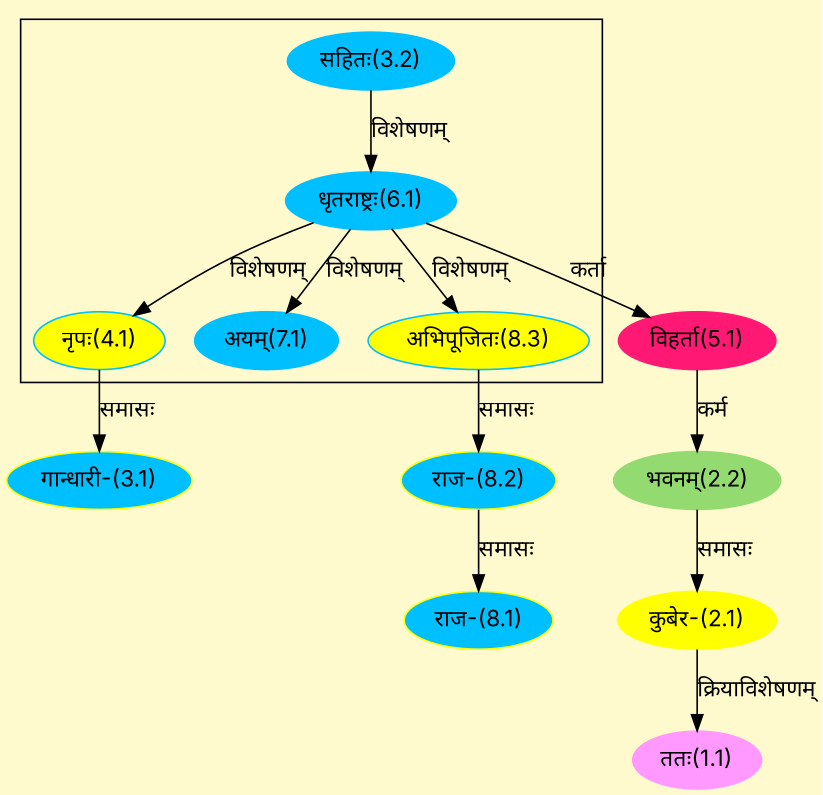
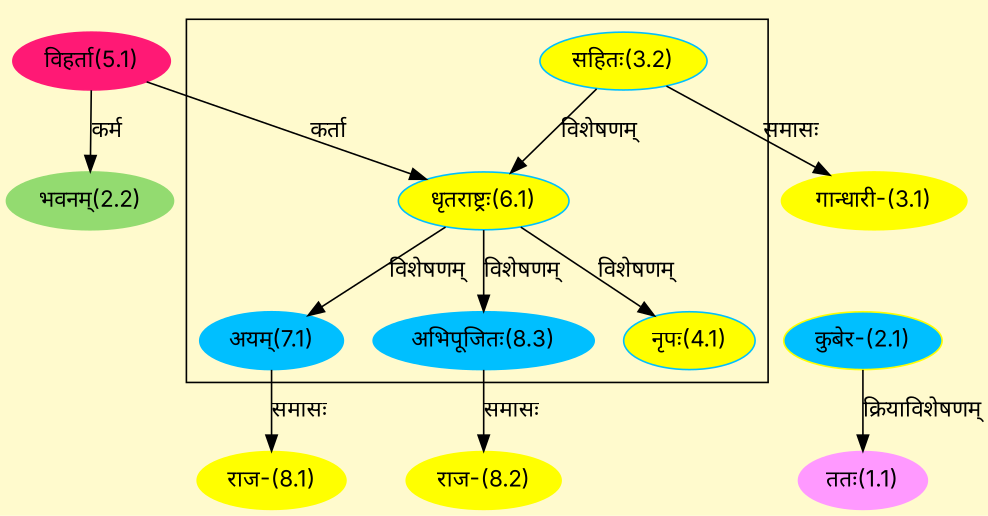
  digraph {
    bgcolor=lemonchiffon1
    compound=true
    fontname=Inter
    rankdir=BT
    node [color="#00BFFF" fontname=Inter style=filled]
    edge [dir=back fontname=Inter]
-   n1 [label="सहितः(3.2)"]
-   n2 [label="धृतराष्ट्रः(6.1)"]
+   n1 [label="सहितः(3.2)" fillcolor="#FFFF00"]
+   n2 [label="धृतराष्ट्रः(6.1)" fillcolor="#FFFF00"]
    n3 [fillcolor="#FFFF00" label="नृपः(4.1)"]
    n4 [label="अयम्(7.1)"]
-   n5 [label="अभिपूजितः(8.3)" fillcolor="#FFFF00"]
+   n5 [label="अभिपूजितः(8.3)"]
    n6 [color="#FF1975" label="विहर्ता(5.1)"]
    n7 [color="#FF99FF" label="ततः(1.1)"]
-   n8 [color="#FFFF00" label="कुबेर-(2.1)"]
+   n8 [color="#FFFF00" label="कुबेर-(2.1)" fillcolor="#00BFFF"]
    n9 [color="#93DB70" label="भवनम्(2.2)"]
-   n10 [color="#FFFF00" label="गान्धारी-(3.1)" fillcolor="#00BFFF"]
-   n11 [color="#FFFF00" label="राज-(8.1)" fillcolor="#00BFFF"]
-   n12 [color="#FFFF00" label="राज-(8.2)" fillcolor="#00BFFF"]
+   n10 [color="#FFFF00" label="गान्धारी-(3.1)"]
+   n11 [color="#FFFF00" label="राज-(8.1)"]
+   n12 [color="#FFFF00" label="राज-(8.2)"]
    subgraph cluster_1 {
      n1
      n2
      n3
      n4
      n5
    }
    n2 -> n1 [label="विशेषणम्"]
-   n6 -> n2 [label="कर्ता"]
+   n2 -> n6 [label="कर्ता"]
    n3 -> n2 [label="विशेषणम्"]
    n4 -> n2 [label="विशेषणम्"]
    n5 -> n2 [label="विशेषणम्"]
    n7 -> n8 [label="क्रियाविशेषणम्"]
-   n8 -> n9 [label="समासः"]
    n9 -> n6 [label="कर्म"]
-   n10 -> n3 [label="समासः"]
-   n11 -> n12 [label="समासः"]
+   n10 -> n1 [label="समासः"]
+   n11 -> n4 [label="समासः"]
    n12 -> n5 [label="समासः"]
  }
